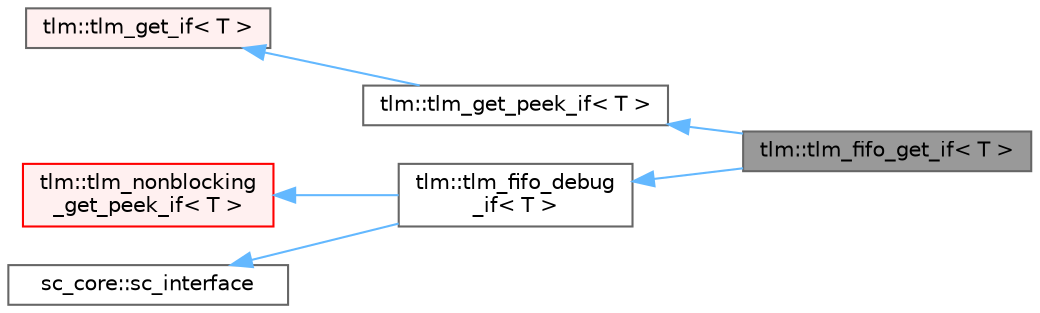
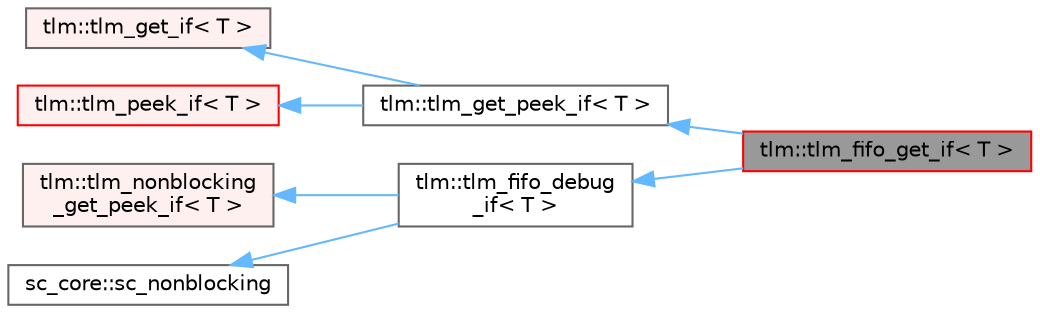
  digraph {
    fontname="DejaVu Sans"
    rankdir=LR
    node [color=gray40 fillcolor=white fontname="DejaVu Sans" fontsize=10 shape=box style=filled]
    edge [color=steelblue1 dir=back fontname="DejaVu Sans" fontsize=10 labelfontname=FreeSans labelfontsize=10 style=solid]
-   n1 [fillcolor=grey60 fontcolor=black height=0.2 label="tlm::tlm_fifo_get_if\< T \>" width=0.4]
+   n1 [color=red fillcolor=grey60 fontcolor=black height=0.2 label="tlm::tlm_fifo_get_if\< T \>" width=0.4]
    n2 [height=0.2 label="tlm::tlm_get_peek_if\< T \>" width=0.4]
    n3 [fillcolor="#FFF0F0" height=0.2 label="tlm::tlm_get_if\< T \>" width=0.4]
-   n5 [color=red fillcolor="#FFF0F0" height=0.2 label="tlm::tlm_nonblocking\l_get_peek_if\< T \>" width=0.4]
+   n4 [color=red fillcolor="#FFF0F0" height=0.2 label="tlm::tlm_peek_if\< T \>" width=0.4]
+   n5 [fillcolor="#FFF0F0" height=0.2 label="tlm::tlm_nonblocking\l_get_peek_if\< T \>" width=0.4]
    n6 [height=0.2 label="tlm::tlm_fifo_debug\l_if\< T \>" width=0.4]
-   n7 [height=0.2 label="sc_core::sc_interface" width=0.4]
+   n7 [height=0.2 label="sc_core::sc_nonblocking" width=0.4]
    n2 -> n1
    n3 -> n2
+   n4 -> n2
    n5 -> n6
    n6 -> n1
    n7 -> n6
  }
